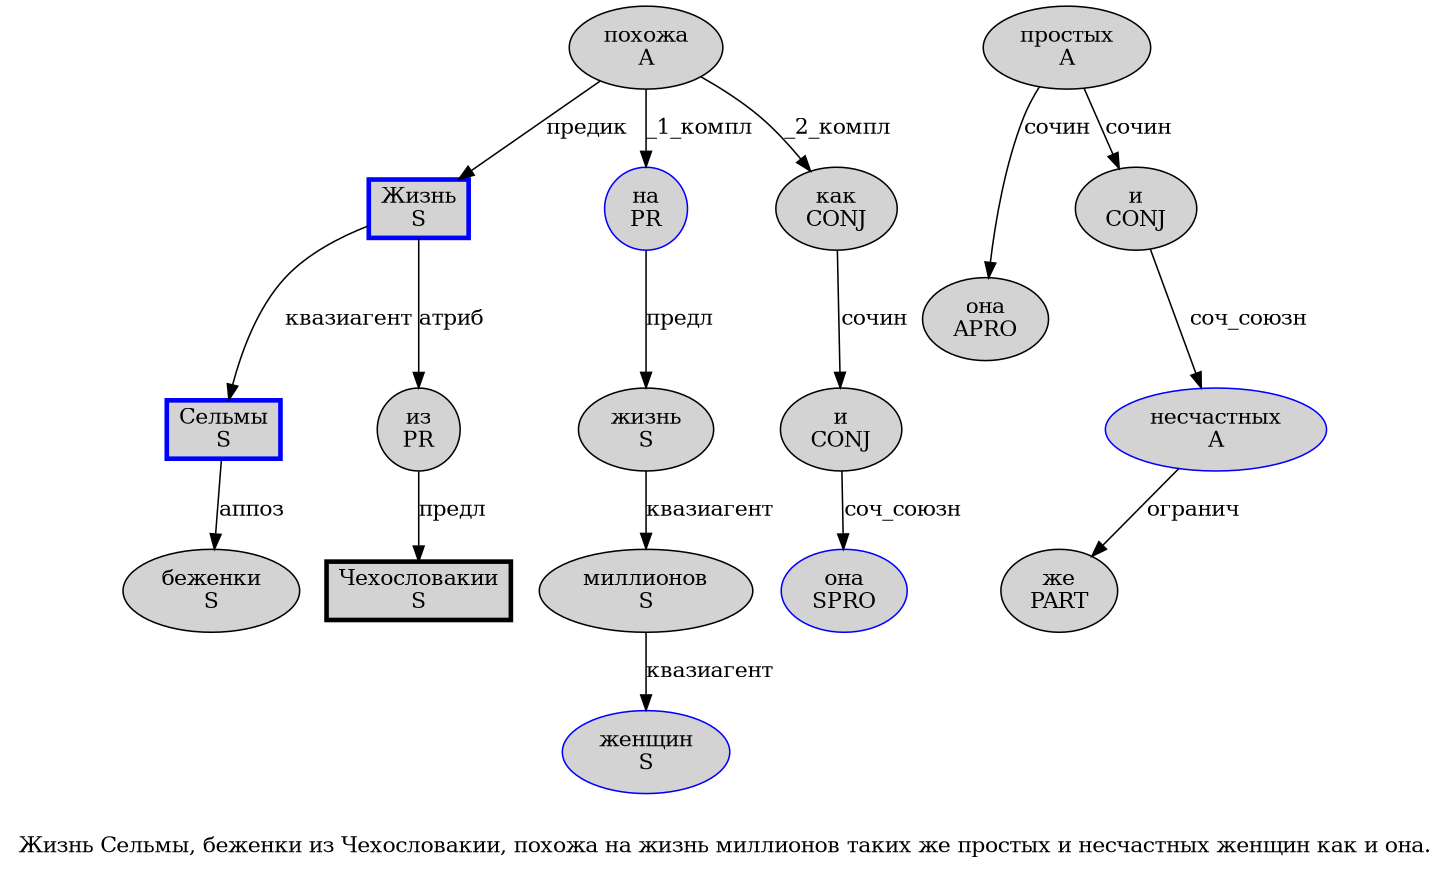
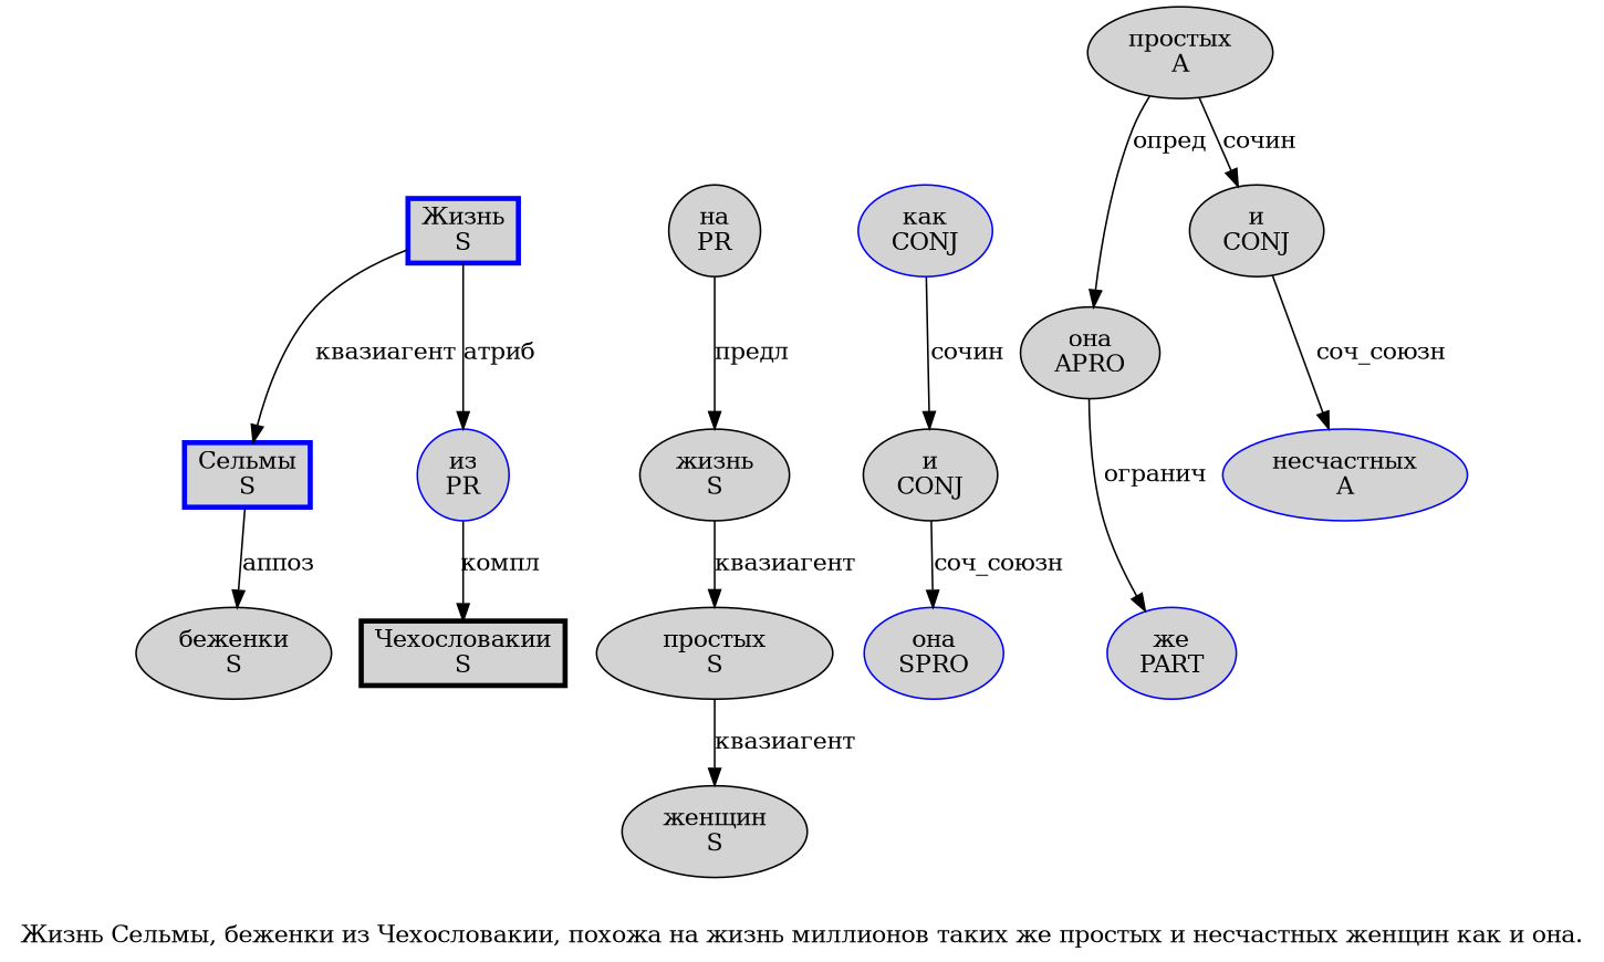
  digraph {
    label="Жизнь Сельмы, беженки из Чехословакии, похожа на жизнь миллионов таких же простых и несчастных женщин как и она."
    node [fillcolor=lightgray penwidth=1 shape=ellipse style=filled]
    n1 [color=blue label="Жизнь\nS" penwidth=3 shape=box]
    n2 [color=blue label="Сельмы\nS" penwidth=3 shape=box]
-   n3 [label="из\nPR"]
+   n3 [label="из\nPR" color=blue]
    n4 [label="беженки\nS"]
    n5 [color=black label="Чехословакии\nS" penwidth=3 shape=box]
-   n6 [label="похожа\nA"]
-   n7 [label="на\nPR" color=blue]
-   n8 [label="как\nCONJ"]
+   n7 [label="на\nPR"]
+   n8 [label="как\nCONJ" color=blue]
    n9 [label="жизнь\nS"]
    n10 [label="и\nCONJ"]
-   n11 [label="миллионов\nS"]
-   n12 [label="женщин\nS" color=blue]
+   n11 [label="простых\nS"]
+   n12 [label="женщин\nS"]
    n13 [label="она\nAPRO"]
-   n14 [label="же\nPART"]
+   n14 [label="же\nPART" color=blue]
    n15 [label="простых\nA"]
    n16 [label="и\nCONJ"]
    n17 [color=blue label="несчастных\nA"]
    n18 [color=blue label="она\nSPRO"]
    n1 -> n2 [label="квазиагент"]
    n1 -> n3 [label="атриб"]
    n2 -> n4 [label="аппоз"]
-   n3 -> n5 [label="предл"]
-   n6 -> n1 [label="предик"]
-   n6 -> n7 [label="_1_компл"]
-   n6 -> n8 [label="_2_компл"]
+   n3 -> n5 [label="компл"]
    n7 -> n9 [label="предл"]
    n8 -> n10 [label="сочин"]
    n9 -> n11 [label="квазиагент"]
    n10 -> n18 [label="соч_союзн"]
    n11 -> n12 [label="квазиагент"]
-   n17 -> n14 [label="огранич"]
-   n15 -> n13 [label="сочин"]
+   n13 -> n14 [label="огранич"]
+   n15 -> n13 [label="опред"]
    n15 -> n16 [label="сочин"]
    n16 -> n17 [label="соч_союзн"]
  }
